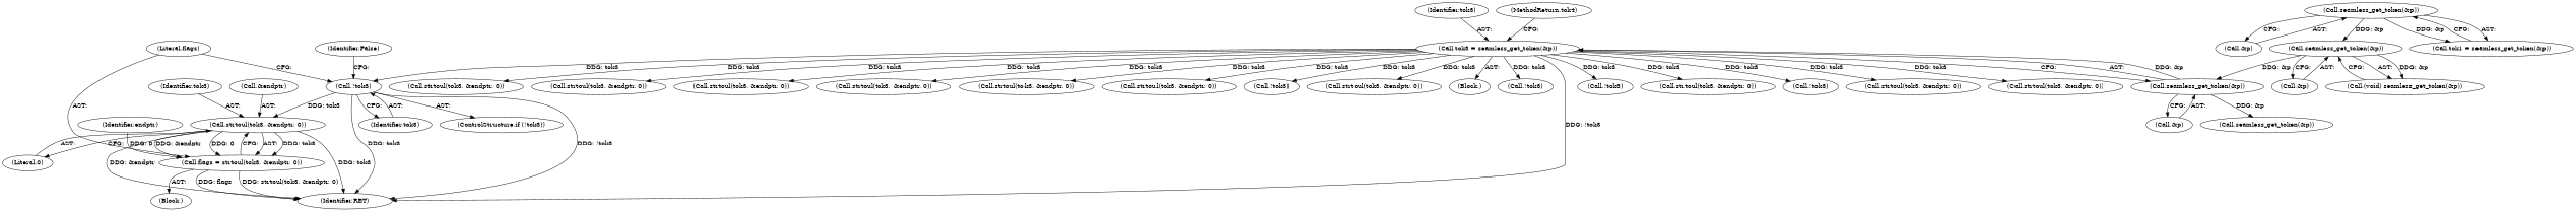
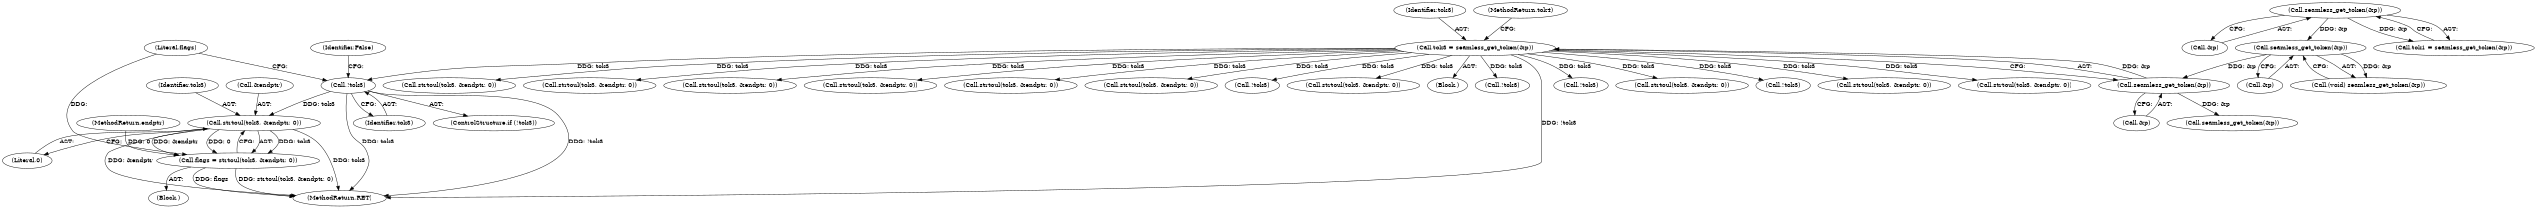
  digraph {
    n1 [label="(Call,strtoul(tok3, &endptr, 0))"]
    n2 [label="(Call,flags = strtoul(tok3, &endptr, 0))"]
    n3 [label="(Literal,0)"]
-   n4 [label="(Identifier,RET)"]
+   n4 [label="(MethodReturn,RET)"]
    n5 [label="(Block,)"]
    n6 [label="(Call,!tok3)"]
    n7 [label="(ControlStructure,if (!tok3))"]
    n8 [label="(Identifier,tok3)"]
    n9 [label="(Call,tok3 = seamless_get_token(&p))"]
    n10 [label="(Call,seamless_get_token(&p))"]
    n11 [label="(Call,!tok3)"]
    n12 [label="(Call,strtoul(tok3, &endptr, 0))"]
    n13 [label="(Call,!tok3)"]
    n14 [label="(Call,strtoul(tok3, &endptr, 0))"]
    n15 [label="(Call,strtoul(tok3, &endptr, 0))"]
    n16 [label="(Call,strtoul(tok3, &endptr, 0))"]
    n17 [label="(Call,strtoul(tok3, &endptr, 0))"]
    n18 [label="(Call,strtoul(tok3, &endptr, 0))"]
    n19 [label="(Call,strtoul(tok3, &endptr, 0))"]
    n20 [label="(Call,strtoul(tok3, &endptr, 0))"]
    n21 [label="(Call,strtoul(tok3, &endptr, 0))"]
    n22 [label="(Call,!tok3)"]
    n23 [label="(Call,strtoul(tok3, &endptr, 0))"]
    n24 [label="(Block,)"]
    n25 [label="(Call,!tok3)"]
    n26 [label="(Call,seamless_get_token(&p))"]
    n27 [label="(Call,&p)"]
    n28 [label="(Call,seamless_get_token(&p))"]
    n29 [label="(Call,&p)"]
    n30 [label="(Call,(void) seamless_get_token(&p))"]
    n31 [label="(Call,seamless_get_token(&p))"]
    n32 [label="(Call,tok1 = seamless_get_token(&p))"]
    n33 [label="(Call,&p)"]
    n34 [label="(Identifier,tok3)"]
    n35 [label="(Identifier,tok3)"]
    n36 [label="(Identifier,False)"]
-   n37 [label="(Identifier,endptr)"]
+   n37 [label="(MethodReturn,endptr)"]
    n38 [label="(Call,&endptr)"]
    n39 [label="(MethodReturn,tok4)"]
    n40 [label="(Literal,flags)"]
    n1 -> n2 [label="AST: "]
    n1 -> n2 [label="DDG: tok3"]
    n1 -> n2 [label="DDG: &endptr"]
    n1 -> n2 [label="DDG: 0"]
    n1 -> n3 [label="CFG: "]
    n1 -> n4 [label="DDG: tok3"]
    n1 -> n4 [label="DDG: &endptr"]
    n2 -> n1 [label="CFG: "]
    n2 -> n4 [label="DDG: flags"]
    n2 -> n4 [label="DDG: strtoul(tok3, &endptr, 0)"]
    n2 -> n5 [label="AST: "]
    n3 -> n1 [label="AST: "]
    n6 -> n1 [label="DDG: tok3"]
    n6 -> n4 [label="DDG: tok3"]
    n6 -> n4 [label="DDG: !tok3"]
    n6 -> n7 [label="AST: "]
    n6 -> n8 [label="CFG: "]
    n8 -> n6 [label="AST: "]
    n9 -> n4 [label="DDG: !tok3"]
    n9 -> n6 [label="DDG: tok3"]
    n9 -> n10 [label="CFG: "]
    n9 -> n11 [label="DDG: tok3"]
    n9 -> n12 [label="DDG: tok3"]
    n9 -> n13 [label="DDG: tok3"]
    n9 -> n14 [label="DDG: tok3"]
    n9 -> n15 [label="DDG: tok3"]
    n9 -> n16 [label="DDG: tok3"]
    n9 -> n17 [label="DDG: tok3"]
    n9 -> n18 [label="DDG: tok3"]
    n9 -> n19 [label="DDG: tok3"]
    n9 -> n20 [label="DDG: tok3"]
    n9 -> n21 [label="DDG: tok3"]
    n9 -> n22 [label="DDG: tok3"]
    n9 -> n23 [label="DDG: tok3"]
    n9 -> n24 [label="AST: "]
    n9 -> n25 [label="DDG: tok3"]
    n10 -> n9 [label="AST: "]
    n10 -> n9 [label="DDG: &p"]
    n10 -> n26 [label="DDG: &p"]
    n10 -> n27 [label="CFG: "]
    n27 -> n10 [label="AST: "]
    n28 -> n10 [label="DDG: &p"]
    n28 -> n29 [label="CFG: "]
    n28 -> n30 [label="AST: "]
    n28 -> n30 [label="DDG: &p"]
    n29 -> n28 [label="AST: "]
    n30 -> n28 [label="CFG: "]
    n31 -> n28 [label="DDG: &p"]
    n31 -> n32 [label="AST: "]
    n31 -> n32 [label="DDG: &p"]
    n31 -> n33 [label="CFG: "]
    n32 -> n31 [label="CFG: "]
    n33 -> n31 [label="AST: "]
    n34 -> n9 [label="AST: "]
    n35 -> n1 [label="AST: "]
    n36 -> n6 [label="CFG: "]
    n37 -> n2 [label="DDG: 0"]
    n38 -> n1 [label="AST: "]
    n39 -> n9 [label="CFG: "]
-   n40 -> n2 [label="AST: "]
+   n40 -> n2 [label="DDG: "]
    n40 -> n6 [label="CFG: "]
  }
